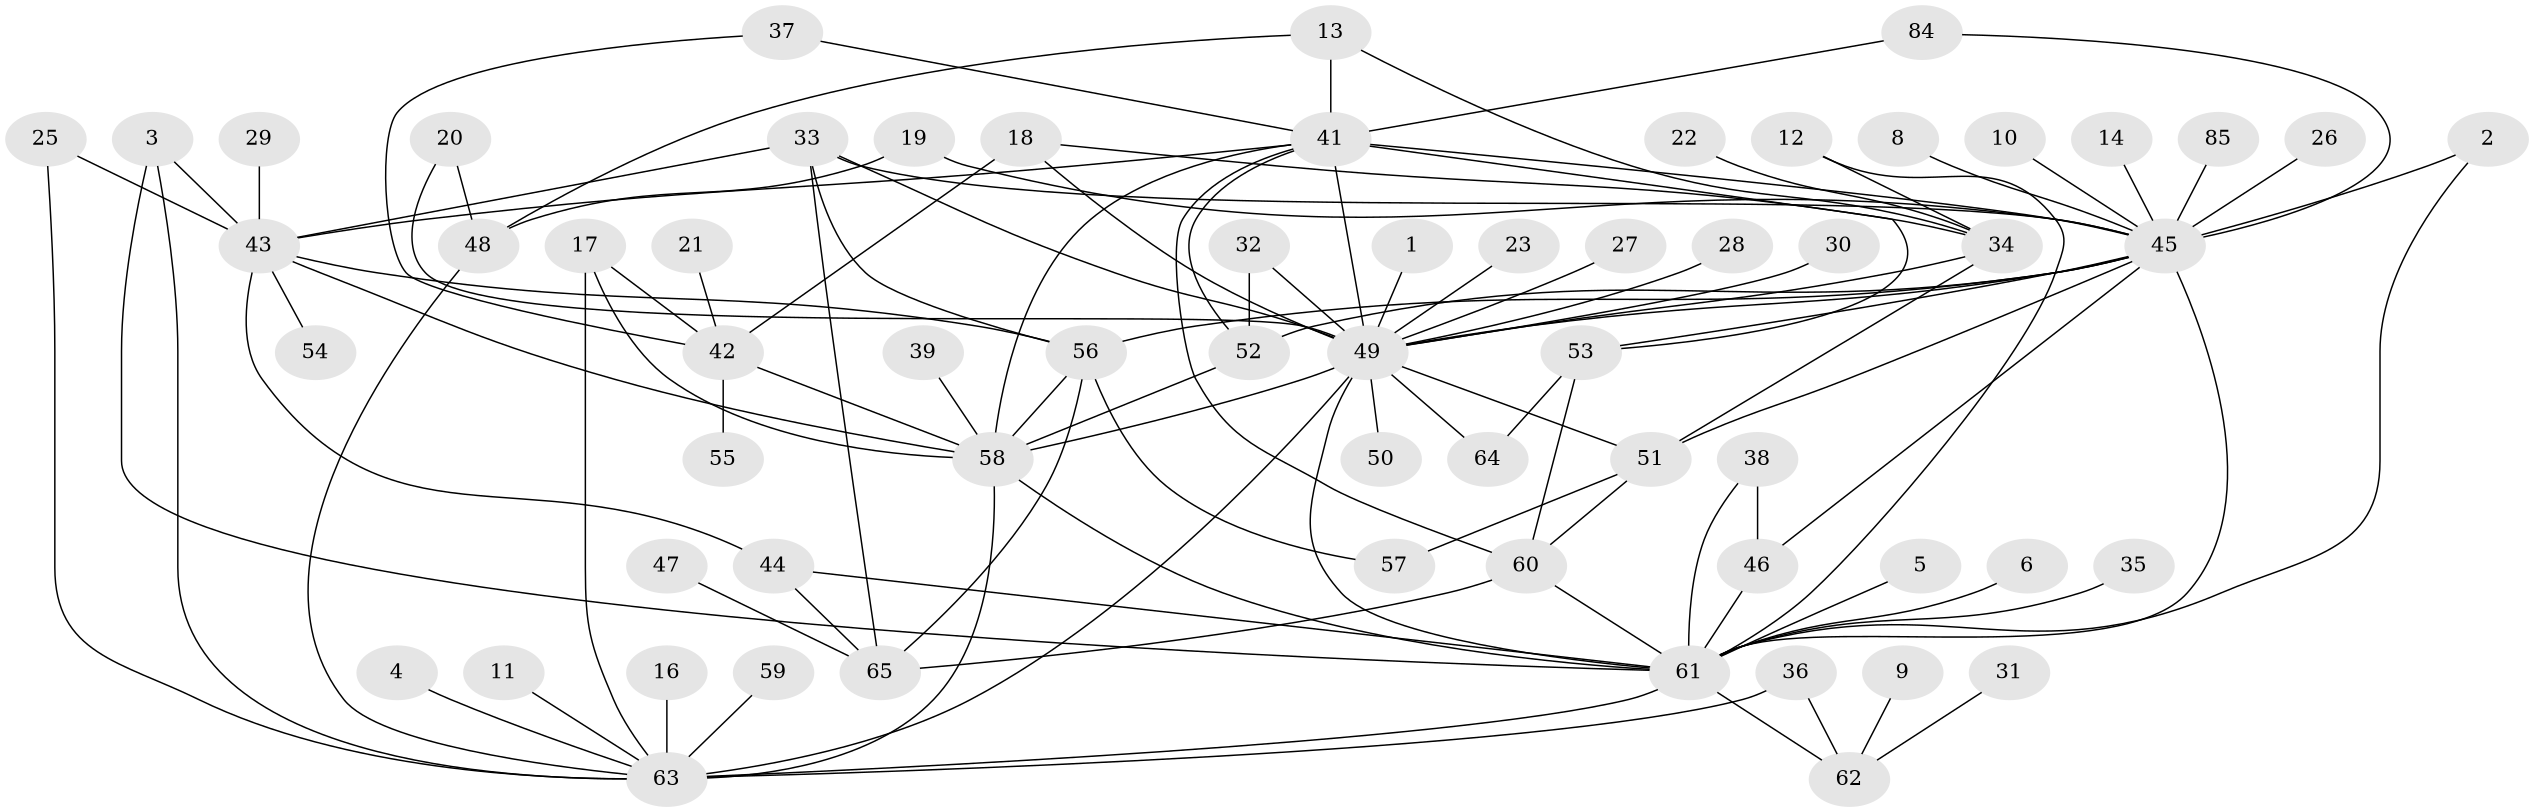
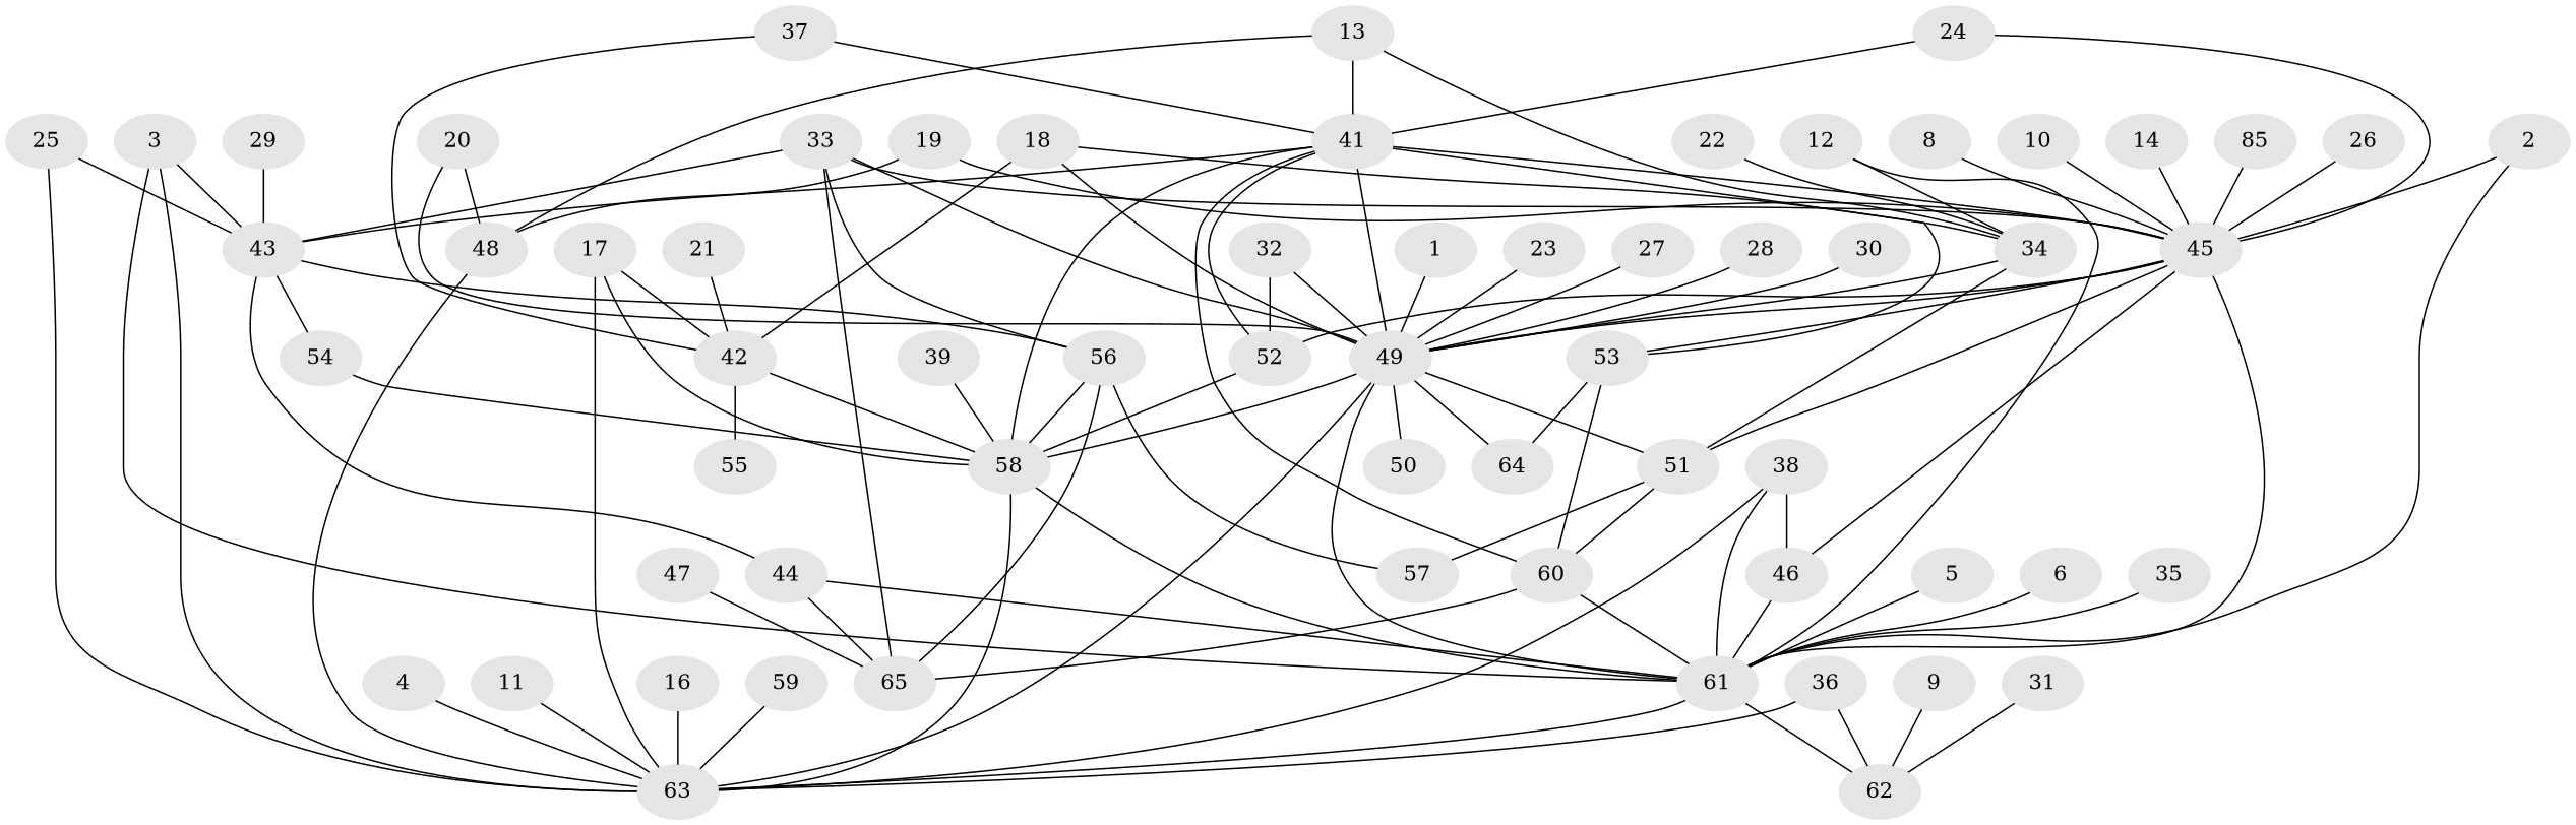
  graph {
    node [color=gray90 style=filled]
    edge [weight=1.0]
    1
    49
    61
    63
    58
    51
    50
    64
    2
    45
    52
    56
    46
    53
    62
    3
    43
    44
    54
    4
    5
    6
    8
    9
    10
    11
    12
    34
    13
    41
    48
    60
    14
    n34 [label=85]
    16
    17
    42
    55
    18
    19
    20
    21
    22
    23
-   24 [label=84]
+   24
    25
    26
    27
    28
    29
    30
    31
    32
    33
    65
    57
    35
    36
    37
    38
    39
    47
    59
    1 -- 49
    49 -- 61
    49 -- 63
    49 -- 58 [weight=2.0]
    49 -- 51
    49 -- 50
    49 -- 64
    61 -- 63
    61 -- 62
    58 -- 61
    58 -- 63
    51 -- 60
    51 -- 57
    2 -- 61
    2 -- 45
    45 -- 49
    45 -- 61
    45 -- 51
    45 -- 52
-   45 -- 56
    45 -- 46
    45 -- 53
    52 -- 58 [weight=2.0]
    56 -- 58
    56 -- 65
    56 -- 57
    46 -- 61
    53 -- 64
    53 -- 60
    3 -- 61
    3 -- 63
    3 -- 43
-   43 -- 58
+   54 -- 58
    43 -- 56
    43 -- 44
    43 -- 54
    44 -- 61
    44 -- 65
    4 -- 63
    5 -- 61
    6 -- 61
    8 -- 45
    9 -- 62
    10 -- 45
    11 -- 63
    12 -- 61
    12 -- 34
    34 -- 49 [weight=2.0]
    34 -- 51
    13 -- 34
    13 -- 41
    13 -- 48
    41 -- 49 [weight=3.0]
    41 -- 58
    41 -- 45
    41 -- 52
    41 -- 53
    41 -- 43
    41 -- 60
    48 -- 63
    60 -- 61
    60 -- 65
    14 -- 45
    n34 -- 45
    16 -- 63
    17 -- 63
    17 -- 58
    17 -- 42
    42 -- 58
    42 -- 55
    18 -- 49
    18 -- 34
    18 -- 42
    19 -- 45
    19 -- 48
    20 -- 49
    20 -- 48
    21 -- 42
    22 -- 34
    23 -- 49
    24 -- 45
    24 -- 41
    25 -- 63
    25 -- 43
    26 -- 45
    27 -- 49
    28 -- 49
    29 -- 43
    30 -- 49
    31 -- 62
    32 -- 49
    32 -- 52
    33 -- 49
    33 -- 45
    33 -- 56
    33 -- 43
    33 -- 65
    35 -- 61
    36 -- 63
    36 -- 62
    37 -- 41
    37 -- 42
    38 -- 61
+   38 -- 63
    38 -- 46
    39 -- 58
    47 -- 65
    59 -- 63
  }
